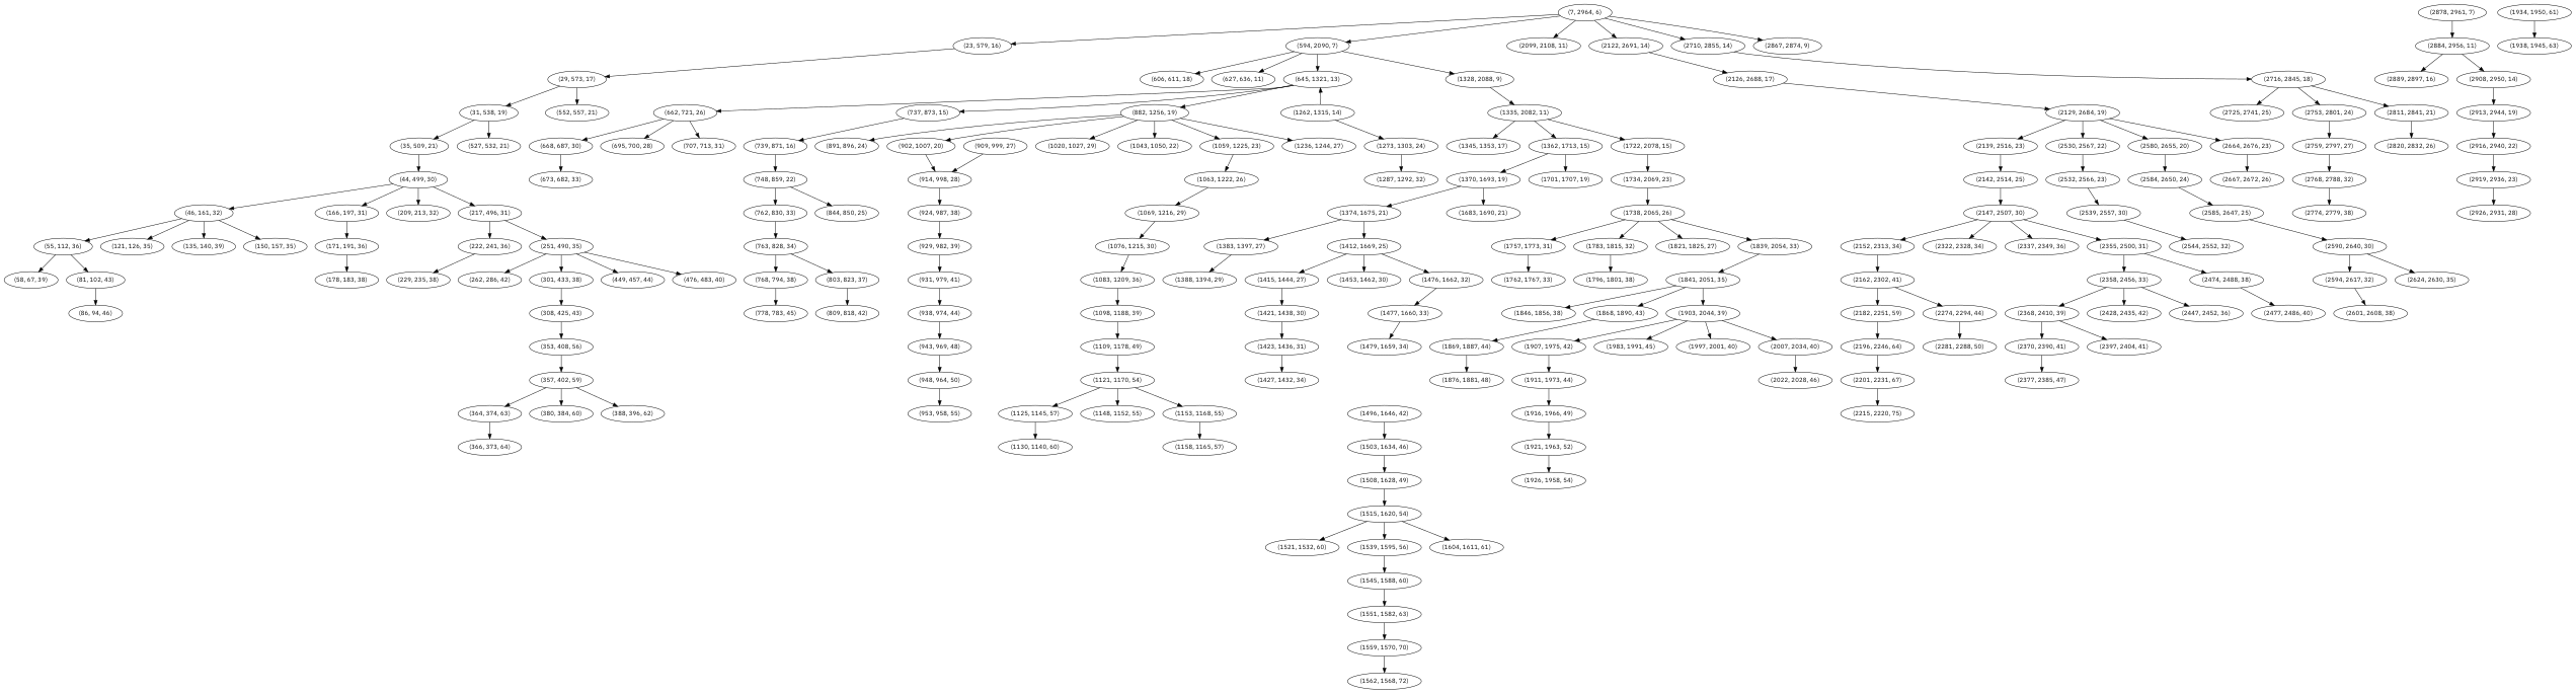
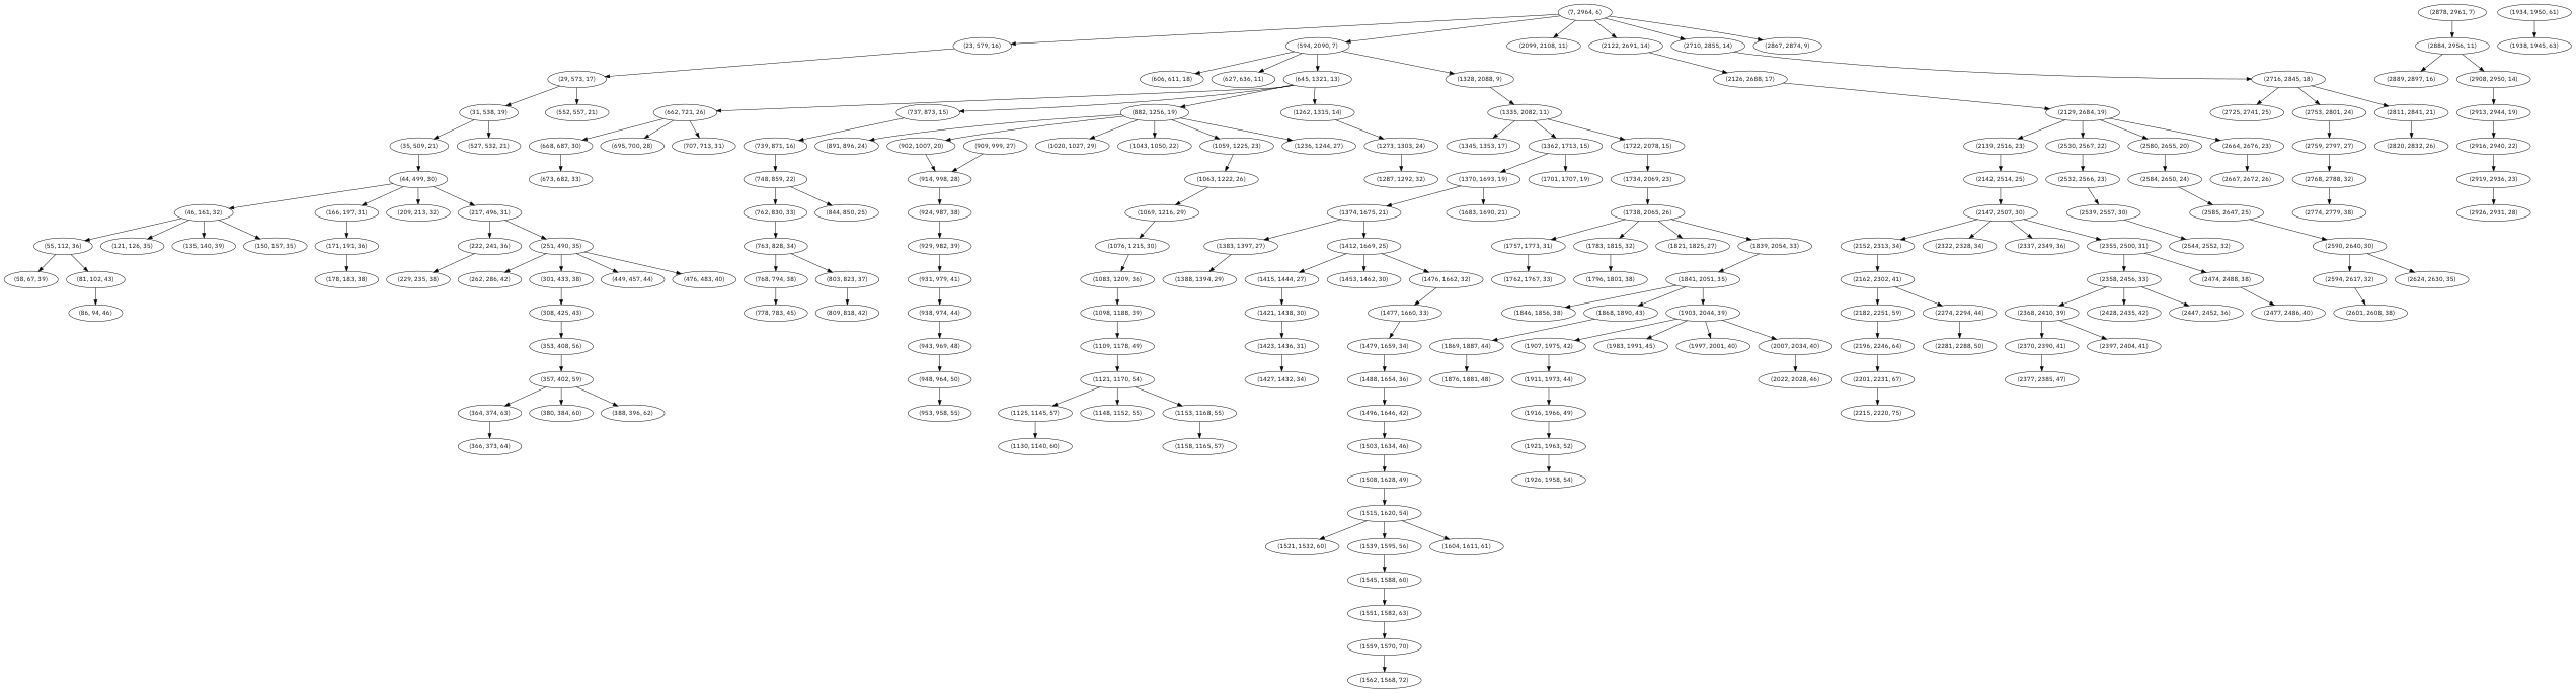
  digraph {
    fontname="IBM Plex Sans"
    node [fontname="IBM Plex Sans"]
    edge [fontname="IBM Plex Sans"]
    "(7, 2964, 6)"
    "(23, 579, 16)"
    "(594, 2090, 7)"
    "(2099, 2108, 11)"
    "(2122, 2691, 14)"
    "(2710, 2855, 14)"
    "(2867, 2874, 9)"
    "(29, 573, 17)"
    "(606, 611, 18)"
    "(627, 636, 11)"
    "(645, 1321, 13)"
    "(1328, 2088, 9)"
    "(2126, 2688, 17)"
    "(2716, 2845, 18)"
    "(2878, 2961, 7)"
    "(2884, 2956, 11)"
    "(31, 538, 19)"
    "(552, 557, 21)"
    "(35, 509, 21)"
    "(527, 532, 21)"
    "(44, 499, 30)"
    "(46, 161, 32)"
    "(166, 197, 31)"
    "(209, 213, 32)"
    "(217, 496, 31)"
    "(55, 112, 36)"
    "(121, 126, 35)"
    "(135, 140, 39)"
    "(150, 157, 35)"
    "(171, 191, 36)"
    "(222, 241, 36)"
    "(251, 490, 35)"
    "(58, 67, 39)"
    "(81, 102, 43)"
    "(86, 94, 46)"
    "(178, 183, 38)"
    "(229, 235, 38)"
    "(262, 286, 42)"
    "(301, 433, 38)"
    "(449, 457, 44)"
    "(476, 483, 40)"
    "(308, 425, 43)"
    "(353, 408, 56)"
    "(357, 402, 59)"
    "(364, 374, 63)"
    "(380, 384, 60)"
    "(388, 396, 62)"
    "(366, 373, 64)"
    "(662, 721, 26)"
    "(737, 873, 15)"
    "(882, 1256, 19)"
    "(1262, 1315, 14)"
    "(1335, 2082, 11)"
    "(668, 687, 30)"
    "(695, 700, 28)"
    "(707, 713, 31)"
    "(739, 871, 16)"
    "(891, 896, 24)"
    "(902, 1007, 20)"
    "(1020, 1027, 29)"
    "(1043, 1050, 22)"
    "(1059, 1225, 23)"
    "(1236, 1244, 27)"
    "(1273, 1303, 24)"
    "(673, 682, 33)"
    "(748, 859, 22)"
    "(762, 830, 33)"
    "(844, 850, 25)"
    "(763, 828, 34)"
    "(768, 794, 38)"
    "(803, 823, 37)"
    "(778, 783, 45)"
    "(809, 818, 42)"
    "(914, 998, 28)"
    "(1063, 1222, 26)"
    "(909, 999, 27)"
    "(924, 987, 38)"
    "(929, 982, 39)"
    "(931, 979, 41)"
    "(938, 974, 44)"
    "(943, 969, 48)"
    "(948, 964, 50)"
    "(953, 958, 55)"
    "(1069, 1216, 29)"
    "(1076, 1215, 30)"
    "(1083, 1209, 36)"
    "(1098, 1188, 39)"
    "(1109, 1178, 49)"
    "(1121, 1170, 54)"
    "(1125, 1145, 57)"
    "(1148, 1152, 55)"
    "(1153, 1168, 55)"
    "(1130, 1140, 60)"
    "(1158, 1165, 57)"
    "(1287, 1292, 32)"
    "(1345, 1353, 17)"
    "(1362, 1713, 15)"
    "(1722, 2078, 15)"
    "(1370, 1693, 19)"
    "(1701, 1707, 19)"
    "(1734, 2069, 23)"
    "(1374, 1675, 21)"
    "(1683, 1690, 21)"
    "(1383, 1397, 27)"
    "(1412, 1669, 25)"
    "(1388, 1394, 29)"
    "(1415, 1444, 27)"
    "(1453, 1462, 30)"
    "(1476, 1662, 32)"
    "(1421, 1438, 30)"
    "(1477, 1660, 33)"
    "(1423, 1436, 31)"
    "(1427, 1432, 34)"
    "(1479, 1659, 34)"
+   "(1488, 1654, 36)"
    "(1496, 1646, 42)"
    "(1503, 1634, 46)"
    "(1508, 1628, 49)"
    "(1515, 1620, 54)"
    "(1521, 1532, 60)"
    "(1539, 1595, 56)"
    "(1604, 1611, 61)"
    "(1545, 1588, 60)"
    "(1551, 1582, 63)"
    "(1559, 1570, 70)"
    "(1562, 1568, 72)"
    "(1738, 2065, 26)"
    "(1757, 1773, 31)"
    "(1783, 1815, 32)"
    "(1821, 1825, 27)"
    "(1839, 2054, 33)"
    "(1762, 1767, 33)"
    "(1796, 1801, 38)"
    "(1841, 2051, 35)"
    "(1846, 1856, 38)"
    "(1868, 1890, 43)"
    "(1903, 2044, 39)"
    "(1869, 1887, 44)"
    "(1907, 1975, 42)"
    "(1983, 1991, 45)"
    "(1997, 2001, 40)"
    "(2007, 2034, 40)"
    "(1876, 1881, 48)"
    "(1911, 1973, 44)"
    "(2022, 2028, 46)"
    "(1916, 1966, 49)"
    "(1921, 1963, 52)"
    "(1926, 1958, 54)"
    "(1934, 1950, 61)"
    "(1938, 1945, 63)"
    "(2129, 2684, 19)"
    "(2139, 2516, 23)"
    "(2530, 2567, 22)"
    "(2580, 2655, 20)"
    "(2664, 2676, 23)"
    "(2142, 2514, 25)"
    "(2532, 2566, 23)"
    "(2584, 2650, 24)"
    "(2667, 2672, 26)"
    "(2147, 2507, 30)"
    "(2152, 2313, 34)"
    "(2322, 2328, 34)"
    "(2337, 2349, 36)"
    "(2355, 2500, 31)"
    "(2162, 2302, 41)"
    "(2358, 2456, 33)"
    "(2474, 2488, 38)"
    "(2182, 2251, 59)"
    "(2274, 2294, 44)"
    "(2196, 2246, 64)"
    "(2281, 2288, 50)"
    "(2201, 2231, 67)"
    "(2215, 2220, 75)"
    "(2368, 2410, 39)"
    "(2428, 2435, 42)"
    "(2447, 2452, 36)"
    "(2477, 2486, 40)"
    n178 [label="(2370, 2390, 41)"]
    "(2397, 2404, 41)"
    "(2377, 2385, 47)"
    "(2539, 2557, 30)"
    "(2544, 2552, 32)"
    "(2585, 2647, 25)"
    "(2590, 2640, 30)"
    "(2594, 2617, 32)"
    "(2624, 2630, 35)"
    "(2601, 2608, 38)"
    "(2725, 2741, 25)"
    "(2753, 2801, 24)"
    "(2811, 2841, 21)"
    "(2759, 2797, 27)"
    "(2820, 2832, 26)"
    "(2768, 2788, 32)"
    "(2774, 2779, 38)"
    "(2889, 2897, 16)"
    "(2908, 2950, 14)"
    "(2913, 2944, 19)"
    "(2916, 2940, 22)"
    "(2919, 2936, 23)"
    "(2926, 2931, 28)"
    "(7, 2964, 6)" -> "(23, 579, 16)"
    "(7, 2964, 6)" -> "(594, 2090, 7)"
    "(7, 2964, 6)" -> "(2099, 2108, 11)"
    "(7, 2964, 6)" -> "(2122, 2691, 14)"
    "(7, 2964, 6)" -> "(2710, 2855, 14)"
    "(7, 2964, 6)" -> "(2867, 2874, 9)"
    "(23, 579, 16)" -> "(29, 573, 17)"
    "(594, 2090, 7)" -> "(606, 611, 18)"
    "(594, 2090, 7)" -> "(627, 636, 11)"
    "(594, 2090, 7)" -> "(645, 1321, 13)"
    "(594, 2090, 7)" -> "(1328, 2088, 9)"
    "(2122, 2691, 14)" -> "(2126, 2688, 17)"
    "(2710, 2855, 14)" -> "(2716, 2845, 18)"
    "(29, 573, 17)" -> "(31, 538, 19)"
    "(29, 573, 17)" -> "(552, 557, 21)"
    "(645, 1321, 13)" -> "(662, 721, 26)"
    "(645, 1321, 13)" -> "(737, 873, 15)"
    "(645, 1321, 13)" -> "(882, 1256, 19)"
-   "(1262, 1315, 14)" -> "(645, 1321, 13)"
+   "(645, 1321, 13)" -> "(1262, 1315, 14)"
    "(1328, 2088, 9)" -> "(1335, 2082, 11)"
    "(2126, 2688, 17)" -> "(2129, 2684, 19)"
    "(2716, 2845, 18)" -> "(2725, 2741, 25)"
    "(2716, 2845, 18)" -> "(2753, 2801, 24)"
    "(2716, 2845, 18)" -> "(2811, 2841, 21)"
    "(2878, 2961, 7)" -> "(2884, 2956, 11)"
    "(2884, 2956, 11)" -> "(2889, 2897, 16)"
    "(2884, 2956, 11)" -> "(2908, 2950, 14)"
    "(31, 538, 19)" -> "(35, 509, 21)"
    "(31, 538, 19)" -> "(527, 532, 21)"
    "(35, 509, 21)" -> "(44, 499, 30)"
    "(44, 499, 30)" -> "(46, 161, 32)"
    "(44, 499, 30)" -> "(166, 197, 31)"
    "(44, 499, 30)" -> "(209, 213, 32)"
    "(44, 499, 30)" -> "(217, 496, 31)"
    "(46, 161, 32)" -> "(55, 112, 36)"
    "(46, 161, 32)" -> "(121, 126, 35)"
    "(46, 161, 32)" -> "(135, 140, 39)"
    "(46, 161, 32)" -> "(150, 157, 35)"
    "(166, 197, 31)" -> "(171, 191, 36)"
    "(217, 496, 31)" -> "(222, 241, 36)"
    "(217, 496, 31)" -> "(251, 490, 35)"
    "(55, 112, 36)" -> "(58, 67, 39)"
    "(55, 112, 36)" -> "(81, 102, 43)"
    "(171, 191, 36)" -> "(178, 183, 38)"
    "(222, 241, 36)" -> "(229, 235, 38)"
    "(251, 490, 35)" -> "(262, 286, 42)"
    "(251, 490, 35)" -> "(301, 433, 38)"
    "(251, 490, 35)" -> "(449, 457, 44)"
    "(251, 490, 35)" -> "(476, 483, 40)"
    "(81, 102, 43)" -> "(86, 94, 46)"
    "(301, 433, 38)" -> "(308, 425, 43)"
    "(308, 425, 43)" -> "(353, 408, 56)"
    "(353, 408, 56)" -> "(357, 402, 59)"
    "(357, 402, 59)" -> "(364, 374, 63)"
    "(357, 402, 59)" -> "(380, 384, 60)"
    "(357, 402, 59)" -> "(388, 396, 62)"
    "(364, 374, 63)" -> "(366, 373, 64)"
    "(662, 721, 26)" -> "(668, 687, 30)"
    "(662, 721, 26)" -> "(695, 700, 28)"
    "(662, 721, 26)" -> "(707, 713, 31)"
    "(737, 873, 15)" -> "(739, 871, 16)"
    "(882, 1256, 19)" -> "(891, 896, 24)"
    "(882, 1256, 19)" -> "(902, 1007, 20)"
    "(882, 1256, 19)" -> "(1020, 1027, 29)"
    "(882, 1256, 19)" -> "(1043, 1050, 22)"
    "(882, 1256, 19)" -> "(1059, 1225, 23)"
    "(882, 1256, 19)" -> "(1236, 1244, 27)"
    "(1262, 1315, 14)" -> "(1273, 1303, 24)"
    "(1335, 2082, 11)" -> "(1345, 1353, 17)"
    "(1335, 2082, 11)" -> "(1362, 1713, 15)"
    "(1335, 2082, 11)" -> "(1722, 2078, 15)"
    "(668, 687, 30)" -> "(673, 682, 33)"
    "(739, 871, 16)" -> "(748, 859, 22)"
    "(902, 1007, 20)" -> "(914, 998, 28)"
    "(1059, 1225, 23)" -> "(1063, 1222, 26)"
    "(1273, 1303, 24)" -> "(1287, 1292, 32)"
    "(748, 859, 22)" -> "(762, 830, 33)"
    "(748, 859, 22)" -> "(844, 850, 25)"
    "(762, 830, 33)" -> "(763, 828, 34)"
    "(763, 828, 34)" -> "(768, 794, 38)"
    "(763, 828, 34)" -> "(803, 823, 37)"
    "(768, 794, 38)" -> "(778, 783, 45)"
    "(803, 823, 37)" -> "(809, 818, 42)"
    "(914, 998, 28)" -> "(924, 987, 38)"
    "(1063, 1222, 26)" -> "(1069, 1216, 29)"
    "(909, 999, 27)" -> "(914, 998, 28)"
    "(924, 987, 38)" -> "(929, 982, 39)"
    "(929, 982, 39)" -> "(931, 979, 41)"
    "(931, 979, 41)" -> "(938, 974, 44)"
    "(938, 974, 44)" -> "(943, 969, 48)"
    "(943, 969, 48)" -> "(948, 964, 50)"
    "(948, 964, 50)" -> "(953, 958, 55)"
    "(1069, 1216, 29)" -> "(1076, 1215, 30)"
    "(1076, 1215, 30)" -> "(1083, 1209, 36)"
    "(1083, 1209, 36)" -> "(1098, 1188, 39)"
    "(1098, 1188, 39)" -> "(1109, 1178, 49)"
    "(1109, 1178, 49)" -> "(1121, 1170, 54)"
    "(1121, 1170, 54)" -> "(1125, 1145, 57)"
    "(1121, 1170, 54)" -> "(1148, 1152, 55)"
    "(1121, 1170, 54)" -> "(1153, 1168, 55)"
    "(1125, 1145, 57)" -> "(1130, 1140, 60)"
    "(1153, 1168, 55)" -> "(1158, 1165, 57)"
    "(1362, 1713, 15)" -> "(1370, 1693, 19)"
    "(1362, 1713, 15)" -> "(1701, 1707, 19)"
    "(1722, 2078, 15)" -> "(1734, 2069, 23)"
    "(1370, 1693, 19)" -> "(1374, 1675, 21)"
    "(1370, 1693, 19)" -> "(1683, 1690, 21)"
    "(1734, 2069, 23)" -> "(1738, 2065, 26)"
    "(1374, 1675, 21)" -> "(1383, 1397, 27)"
    "(1374, 1675, 21)" -> "(1412, 1669, 25)"
    "(1383, 1397, 27)" -> "(1388, 1394, 29)"
    "(1412, 1669, 25)" -> "(1415, 1444, 27)"
    "(1412, 1669, 25)" -> "(1453, 1462, 30)"
    "(1412, 1669, 25)" -> "(1476, 1662, 32)"
    "(1415, 1444, 27)" -> "(1421, 1438, 30)"
    "(1476, 1662, 32)" -> "(1477, 1660, 33)"
    "(1421, 1438, 30)" -> "(1423, 1436, 31)"
    "(1477, 1660, 33)" -> "(1479, 1659, 34)"
    "(1423, 1436, 31)" -> "(1427, 1432, 34)"
+   "(1479, 1659, 34)" -> "(1488, 1654, 36)"
+   "(1488, 1654, 36)" -> "(1496, 1646, 42)"
    "(1496, 1646, 42)" -> "(1503, 1634, 46)"
    "(1503, 1634, 46)" -> "(1508, 1628, 49)"
    "(1508, 1628, 49)" -> "(1515, 1620, 54)"
    "(1515, 1620, 54)" -> "(1521, 1532, 60)"
    "(1515, 1620, 54)" -> "(1539, 1595, 56)"
    "(1515, 1620, 54)" -> "(1604, 1611, 61)"
    "(1539, 1595, 56)" -> "(1545, 1588, 60)"
    "(1545, 1588, 60)" -> "(1551, 1582, 63)"
    "(1551, 1582, 63)" -> "(1559, 1570, 70)"
    "(1559, 1570, 70)" -> "(1562, 1568, 72)"
    "(1738, 2065, 26)" -> "(1757, 1773, 31)"
    "(1738, 2065, 26)" -> "(1783, 1815, 32)"
    "(1738, 2065, 26)" -> "(1821, 1825, 27)"
    "(1738, 2065, 26)" -> "(1839, 2054, 33)"
    "(1757, 1773, 31)" -> "(1762, 1767, 33)"
    "(1783, 1815, 32)" -> "(1796, 1801, 38)"
    "(1839, 2054, 33)" -> "(1841, 2051, 35)"
    "(1841, 2051, 35)" -> "(1846, 1856, 38)"
    "(1841, 2051, 35)" -> "(1868, 1890, 43)"
    "(1841, 2051, 35)" -> "(1903, 2044, 39)"
    "(1868, 1890, 43)" -> "(1869, 1887, 44)"
    "(1903, 2044, 39)" -> "(1907, 1975, 42)"
    "(1903, 2044, 39)" -> "(1983, 1991, 45)"
    "(1903, 2044, 39)" -> "(1997, 2001, 40)"
    "(1903, 2044, 39)" -> "(2007, 2034, 40)"
    "(1869, 1887, 44)" -> "(1876, 1881, 48)"
    "(1907, 1975, 42)" -> "(1911, 1973, 44)"
    "(2007, 2034, 40)" -> "(2022, 2028, 46)"
    "(1911, 1973, 44)" -> "(1916, 1966, 49)"
    "(1916, 1966, 49)" -> "(1921, 1963, 52)"
    "(1921, 1963, 52)" -> "(1926, 1958, 54)"
    "(1934, 1950, 61)" -> "(1938, 1945, 63)"
    "(2129, 2684, 19)" -> "(2139, 2516, 23)"
    "(2129, 2684, 19)" -> "(2530, 2567, 22)"
    "(2129, 2684, 19)" -> "(2580, 2655, 20)"
    "(2129, 2684, 19)" -> "(2664, 2676, 23)"
    "(2139, 2516, 23)" -> "(2142, 2514, 25)"
    "(2530, 2567, 22)" -> "(2532, 2566, 23)"
    "(2580, 2655, 20)" -> "(2584, 2650, 24)"
    "(2664, 2676, 23)" -> "(2667, 2672, 26)"
    "(2142, 2514, 25)" -> "(2147, 2507, 30)"
    "(2532, 2566, 23)" -> "(2539, 2557, 30)"
    "(2584, 2650, 24)" -> "(2585, 2647, 25)"
    "(2147, 2507, 30)" -> "(2152, 2313, 34)"
    "(2147, 2507, 30)" -> "(2322, 2328, 34)"
    "(2147, 2507, 30)" -> "(2337, 2349, 36)"
    "(2147, 2507, 30)" -> "(2355, 2500, 31)"
    "(2152, 2313, 34)" -> "(2162, 2302, 41)"
    "(2355, 2500, 31)" -> "(2358, 2456, 33)"
    "(2355, 2500, 31)" -> "(2474, 2488, 38)"
    "(2162, 2302, 41)" -> "(2182, 2251, 59)"
    "(2162, 2302, 41)" -> "(2274, 2294, 44)"
    "(2358, 2456, 33)" -> "(2368, 2410, 39)"
    "(2358, 2456, 33)" -> "(2428, 2435, 42)"
    "(2358, 2456, 33)" -> "(2447, 2452, 36)"
    "(2474, 2488, 38)" -> "(2477, 2486, 40)"
    "(2182, 2251, 59)" -> "(2196, 2246, 64)"
    "(2274, 2294, 44)" -> "(2281, 2288, 50)"
    "(2196, 2246, 64)" -> "(2201, 2231, 67)"
    "(2201, 2231, 67)" -> "(2215, 2220, 75)"
    "(2368, 2410, 39)" -> n178
    "(2368, 2410, 39)" -> "(2397, 2404, 41)"
    n178 -> "(2377, 2385, 47)"
    "(2539, 2557, 30)" -> "(2544, 2552, 32)"
    "(2585, 2647, 25)" -> "(2590, 2640, 30)"
    "(2590, 2640, 30)" -> "(2594, 2617, 32)"
    "(2590, 2640, 30)" -> "(2624, 2630, 35)"
    "(2594, 2617, 32)" -> "(2601, 2608, 38)"
    "(2753, 2801, 24)" -> "(2759, 2797, 27)"
    "(2811, 2841, 21)" -> "(2820, 2832, 26)"
    "(2759, 2797, 27)" -> "(2768, 2788, 32)"
    "(2768, 2788, 32)" -> "(2774, 2779, 38)"
    "(2908, 2950, 14)" -> "(2913, 2944, 19)"
    "(2913, 2944, 19)" -> "(2916, 2940, 22)"
    "(2916, 2940, 22)" -> "(2919, 2936, 23)"
    "(2919, 2936, 23)" -> "(2926, 2931, 28)"
  }
